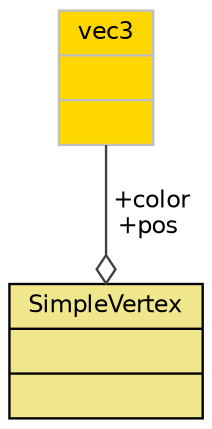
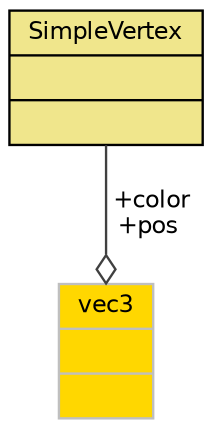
  digraph {
    node [fontname=Helvetica fontsize=10 shape=record style=filled]
    n1 [color=black fillcolor=khaki fontcolor=black height=0.2 label="{SimpleVertex\n||}" width=0.4]
    n2 [color=grey75 fillcolor=gold height=0.2 label="{vec3\n||}" width=0.4]
-   n2 -> n1 [arrowhead=odiamond color=grey25 fontname=Helvetica fontsize=10 label=" +color\n+pos" labelfontname=Helvetica labelfontsize=10 style=solid]
+   n1 -> n2 [arrowhead=odiamond color=grey25 fontname=Helvetica fontsize=10 label=" +color\n+pos" labelfontname=Helvetica labelfontsize=10 style=solid]
  }
